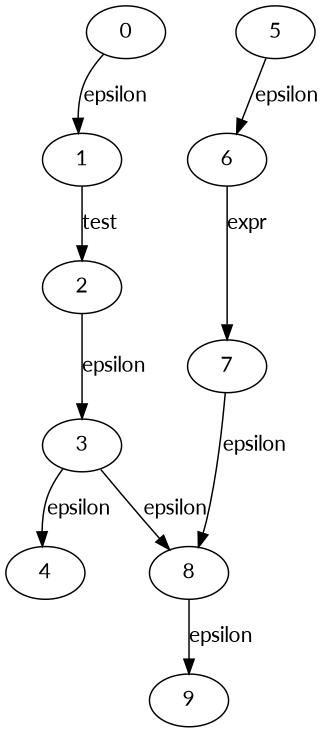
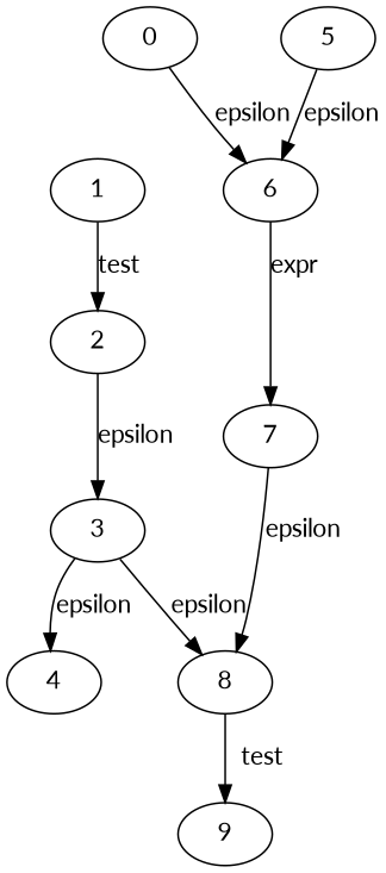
  digraph {
    fontname=Lato
    node [fontname=Lato]
    edge [fontname=Lato]
    0
    1
    2
    3
    4
    8
    9
    5
    6
    7
-   0 -> 1 [label=epsilon]
+   0 -> 6 [label=epsilon]
    1 -> 2 [label=test]
    2 -> 3 [label=epsilon]
    3 -> 4 [label=epsilon]
    3 -> 8 [label=epsilon]
-   8 -> 9 [label=epsilon]
+   8 -> 9 [label=test]
    5 -> 6 [label=epsilon]
    6 -> 7 [label=expr]
    7 -> 8 [label=epsilon]
  }
